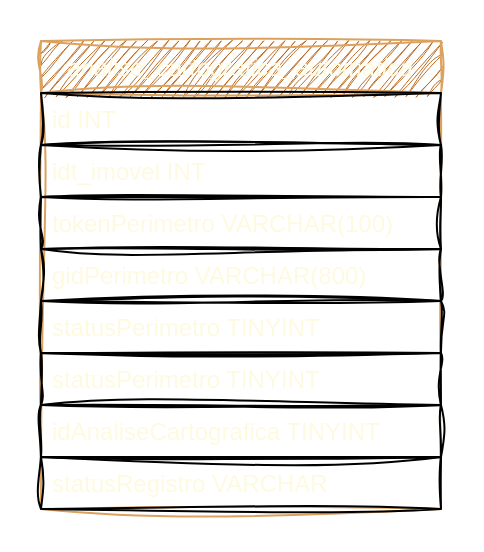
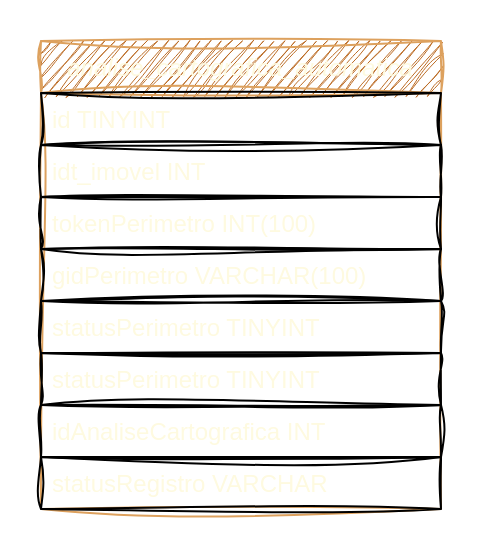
  <mxCell id="0" />
  <mxCell id="1" parent="0" />
  <mxCell id="2" value="analise_cartografica_automatica" style="swimlane;fontStyle=2;align=center;verticalAlign=top;childLayout=stackLayout;horizontal=1;startSize=26;horizontalStack=0;resizeParent=1;resizeLast=0;collapsible=1;marginBottom=0;rounded=0;shadow=0;strokeWidth=1;labelBackgroundColor=none;fillColor=#BC6C25;strokeColor=#DDA15E;fontColor=#FEFAE0;sketch=1;curveFitting=1;jiggle=2;" parent="1" vertex="1"><mxGeometry x="20" y="20" width="200" height="234" as="geometry"><mxRectangle x="230" y="140" width="160" height="26" as="alternateBounds" /></mxGeometry></mxCell>
- <mxCell id="3" value="id INT" style="text;align=left;verticalAlign=top;spacingLeft=4;spacingRight=4;overflow=hidden;rotatable=0;points=[[0,0.5],[1,0.5]];portConstraint=eastwest;rounded=0;labelBackgroundColor=none;fontColor=#FEFAE0;strokeColor=default;sketch=1;curveFitting=1;jiggle=2;" parent="2" vertex="1"><mxGeometry y="26" width="200" height="26" as="geometry" /></mxCell>
+ <mxCell id="3" value="id TINYINT" style="text;align=left;verticalAlign=top;spacingLeft=4;spacingRight=4;overflow=hidden;rotatable=0;points=[[0,0.5],[1,0.5]];portConstraint=eastwest;rounded=0;labelBackgroundColor=none;fontColor=#FEFAE0;strokeColor=default;sketch=1;curveFitting=1;jiggle=2;" parent="2" vertex="1"><mxGeometry y="26" width="200" height="26" as="geometry" /></mxCell>
  <mxCell id="4" value="idt_imovel INT" style="text;align=left;verticalAlign=top;spacingLeft=4;spacingRight=4;overflow=hidden;rotatable=0;points=[[0,0.5],[1,0.5]];portConstraint=eastwest;rounded=0;shadow=0;html=0;labelBackgroundColor=none;fontColor=#FEFAE0;strokeColor=default;sketch=1;curveFitting=1;jiggle=2;" vertex="1" parent="2"><mxGeometry y="52" width="200" height="26" as="geometry" /></mxCell>
- <mxCell id="5" value="tokenPerimetro VARCHAR(100)" style="text;align=left;verticalAlign=top;spacingLeft=4;spacingRight=4;overflow=hidden;rotatable=0;points=[[0,0.5],[1,0.5]];portConstraint=eastwest;rounded=0;shadow=0;html=0;labelBackgroundColor=none;fontColor=#FEFAE0;strokeColor=default;sketch=1;curveFitting=1;jiggle=2;" parent="2" vertex="1"><mxGeometry y="78" width="200" height="26" as="geometry" /></mxCell>
- <mxCell id="6" value="gidPerimetro VARCHAR(800)" style="text;align=left;verticalAlign=top;spacingLeft=4;spacingRight=4;overflow=hidden;rotatable=0;points=[[0,0.5],[1,0.5]];portConstraint=eastwest;rounded=0;shadow=0;html=0;labelBackgroundColor=none;fontColor=#FEFAE0;strokeColor=default;sketch=1;curveFitting=1;jiggle=2;" parent="2" vertex="1"><mxGeometry y="104" width="200" height="26" as="geometry" /></mxCell>
+ <mxCell id="5" value="tokenPerimetro INT(100)" style="text;align=left;verticalAlign=top;spacingLeft=4;spacingRight=4;overflow=hidden;rotatable=0;points=[[0,0.5],[1,0.5]];portConstraint=eastwest;rounded=0;shadow=0;html=0;labelBackgroundColor=none;fontColor=#FEFAE0;strokeColor=default;sketch=1;curveFitting=1;jiggle=2;" parent="2" vertex="1"><mxGeometry y="78" width="200" height="26" as="geometry" /></mxCell>
+ <mxCell id="6" value="gidPerimetro VARCHAR(100)" style="text;align=left;verticalAlign=top;spacingLeft=4;spacingRight=4;overflow=hidden;rotatable=0;points=[[0,0.5],[1,0.5]];portConstraint=eastwest;rounded=0;shadow=0;html=0;labelBackgroundColor=none;fontColor=#FEFAE0;strokeColor=default;sketch=1;curveFitting=1;jiggle=2;" parent="2" vertex="1"><mxGeometry y="104" width="200" height="26" as="geometry" /></mxCell>
  <mxCell id="7" value="statusPerimetro TINYINT" style="text;align=left;verticalAlign=top;spacingLeft=4;spacingRight=4;overflow=hidden;rotatable=0;points=[[0,0.5],[1,0.5]];portConstraint=eastwest;rounded=0;shadow=0;html=0;labelBackgroundColor=none;fontColor=#FEFAE0;strokeColor=default;sketch=1;curveFitting=1;jiggle=2;" vertex="1" parent="2"><mxGeometry y="130" width="200" height="26" as="geometry" /></mxCell>
  <mxCell id="8" value="statusPerimetro TINYINT" style="text;align=left;verticalAlign=top;spacingLeft=4;spacingRight=4;overflow=hidden;rotatable=0;points=[[0,0.5],[1,0.5]];portConstraint=eastwest;rounded=0;shadow=0;html=0;labelBackgroundColor=none;fontColor=#FEFAE0;strokeColor=default;sketch=1;curveFitting=1;jiggle=2;" vertex="1" parent="2"><mxGeometry y="156" width="200" height="26" as="geometry" /></mxCell>
- <mxCell id="9" value="idAnaliseCartografica TINYINT" style="text;align=left;verticalAlign=top;spacingLeft=4;spacingRight=4;overflow=hidden;rotatable=0;points=[[0,0.5],[1,0.5]];portConstraint=eastwest;rounded=0;shadow=0;html=0;labelBackgroundColor=none;fontColor=#FEFAE0;strokeColor=default;sketch=1;curveFitting=1;jiggle=2;" vertex="1" parent="2"><mxGeometry y="182" width="200" height="26" as="geometry" /></mxCell>
+ <mxCell id="9" value="idAnaliseCartografica INT" style="text;align=left;verticalAlign=top;spacingLeft=4;spacingRight=4;overflow=hidden;rotatable=0;points=[[0,0.5],[1,0.5]];portConstraint=eastwest;rounded=0;shadow=0;html=0;labelBackgroundColor=none;fontColor=#FEFAE0;strokeColor=default;sketch=1;curveFitting=1;jiggle=2;" vertex="1" parent="2"><mxGeometry y="182" width="200" height="26" as="geometry" /></mxCell>
  <mxCell id="10" value="statusRegistro VARCHAR" style="text;align=left;verticalAlign=top;spacingLeft=4;spacingRight=4;overflow=hidden;rotatable=0;points=[[0,0.5],[1,0.5]];portConstraint=eastwest;rounded=0;shadow=0;html=0;labelBackgroundColor=none;fontColor=#FEFAE0;strokeColor=default;sketch=1;curveFitting=1;jiggle=2;" vertex="1" parent="2"><mxGeometry y="208" width="200" height="26" as="geometry" /></mxCell>
